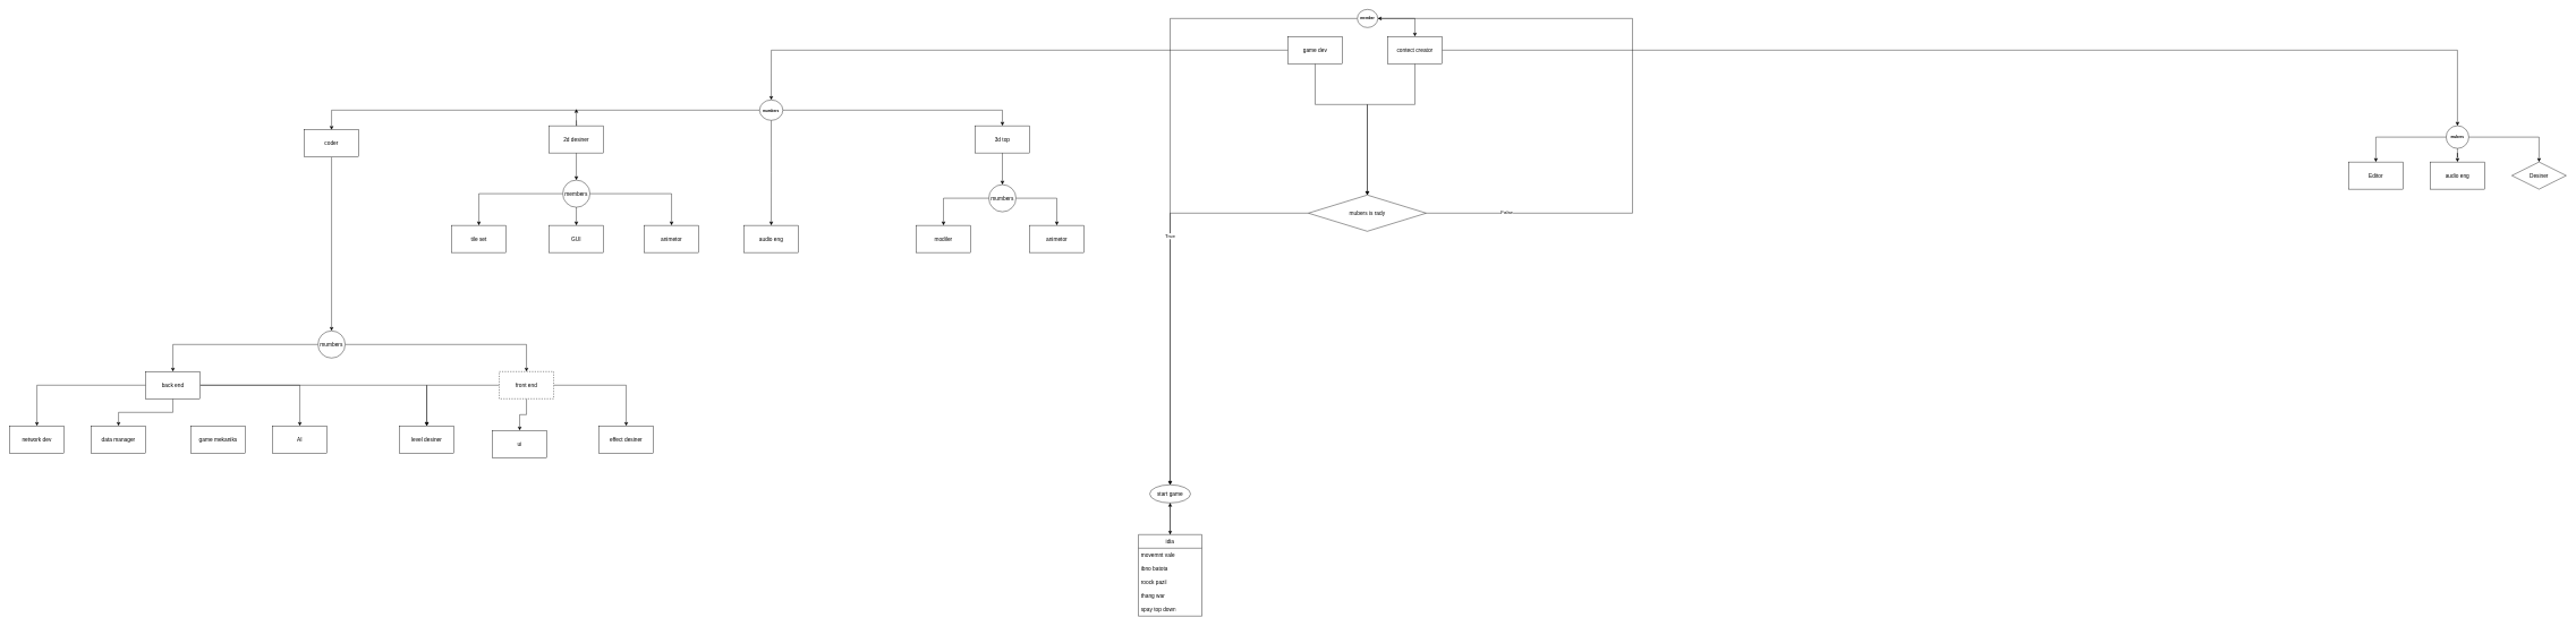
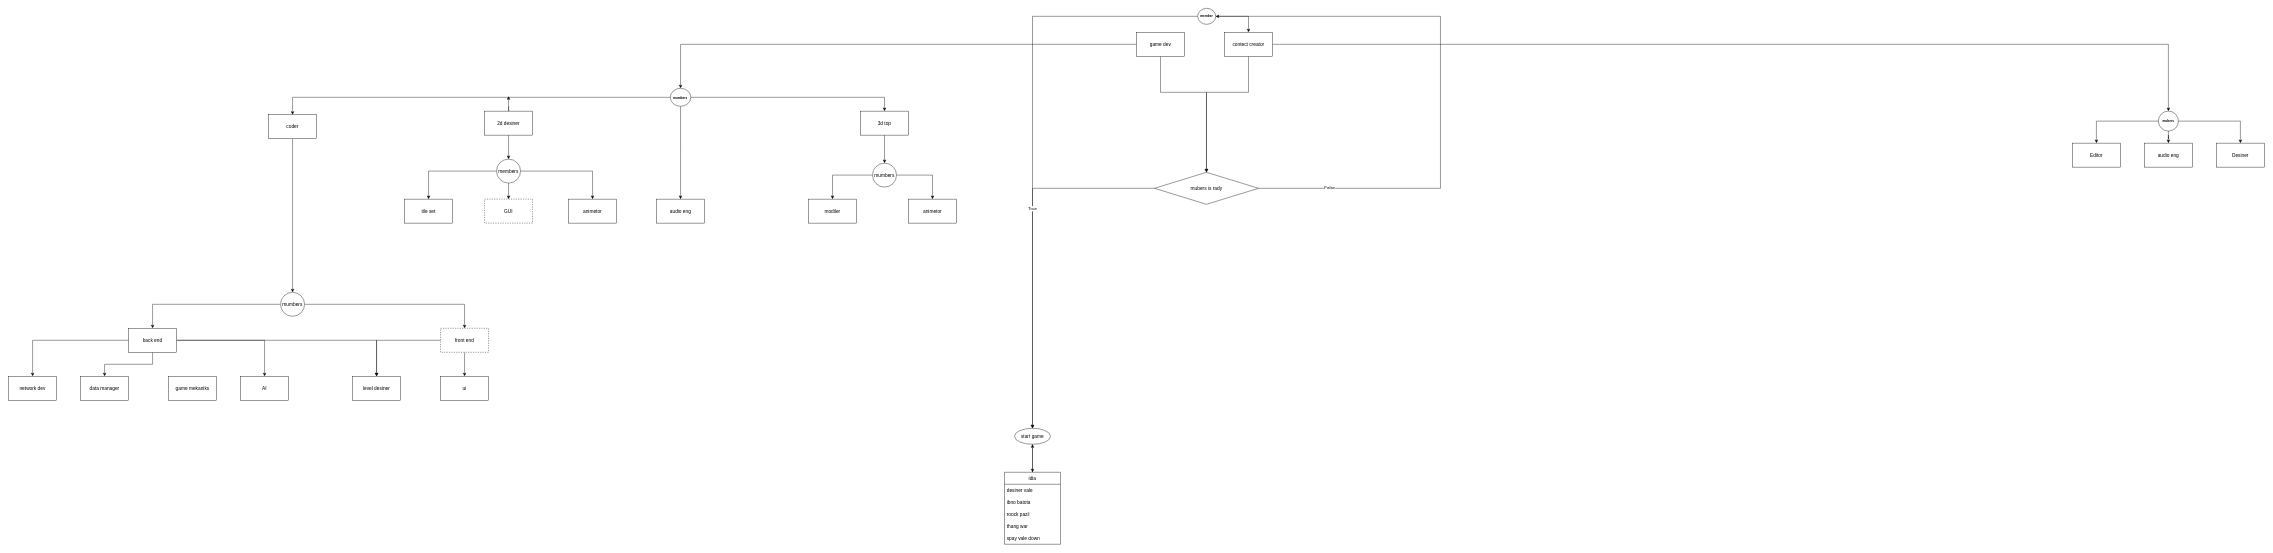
  <mxCell id="0" />
  <mxCell id="1" parent="0" />
  <mxCell id="2" value="" style="edgeStyle=orthogonalEdgeStyle;rounded=0;orthogonalLoop=1;jettySize=auto;html=1;" edge="1" parent="1" source="4" target="68"><mxGeometry relative="1" as="geometry" /></mxCell>
  <mxCell id="3" value="" style="edgeStyle=orthogonalEdgeStyle;rounded=0;orthogonalLoop=1;jettySize=auto;html=1;" edge="1" parent="1" source="4" target="10"><mxGeometry relative="1" as="geometry" /></mxCell>
  <mxCell id="4" value="&lt;h6&gt;member&lt;/h6&gt;" style="ellipse;whiteSpace=wrap;html=1;" vertex="1" parent="1"><mxGeometry x="2994" y="20" width="45" height="40" as="geometry" /></mxCell>
  <mxCell id="5" value="" style="edgeStyle=orthogonalEdgeStyle;rounded=0;orthogonalLoop=1;jettySize=auto;html=1;" edge="1" parent="1" source="7" target="22"><mxGeometry relative="1" as="geometry" /></mxCell>
  <mxCell id="6" style="edgeStyle=orthogonalEdgeStyle;rounded=0;orthogonalLoop=1;jettySize=auto;html=1;" edge="1" parent="1" source="7" target="66"><mxGeometry relative="1" as="geometry"><Array as="points"><mxPoint x="2901" y="230" /><mxPoint x="3016" y="230" /></Array></mxGeometry></mxCell>
  <mxCell id="7" value="game dev" style="whiteSpace=wrap;html=1;" vertex="1" parent="1"><mxGeometry x="2841" y="80" width="120" height="60" as="geometry" /></mxCell>
  <mxCell id="8" value="" style="edgeStyle=orthogonalEdgeStyle;rounded=0;orthogonalLoop=1;jettySize=auto;html=1;" edge="1" parent="1" source="10" target="14"><mxGeometry relative="1" as="geometry" /></mxCell>
  <mxCell id="9" style="edgeStyle=orthogonalEdgeStyle;rounded=0;orthogonalLoop=1;jettySize=auto;html=1;" edge="1" parent="1" source="10" target="66"><mxGeometry relative="1" as="geometry"><Array as="points"><mxPoint x="3121" y="230" /><mxPoint x="3016" y="230" /></Array></mxGeometry></mxCell>
  <mxCell id="10" value="contect creator" style="whiteSpace=wrap;html=1;" vertex="1" parent="1"><mxGeometry x="3061" y="80" width="120" height="60" as="geometry" /></mxCell>
  <mxCell id="11" value="" style="edgeStyle=orthogonalEdgeStyle;rounded=0;orthogonalLoop=1;jettySize=auto;html=1;" edge="1" parent="1" source="14" target="15"><mxGeometry relative="1" as="geometry" /></mxCell>
  <mxCell id="12" value="" style="edgeStyle=orthogonalEdgeStyle;rounded=0;orthogonalLoop=1;jettySize=auto;html=1;" edge="1" parent="1" source="14" target="16"><mxGeometry relative="1" as="geometry" /></mxCell>
  <mxCell id="13" value="" style="edgeStyle=orthogonalEdgeStyle;rounded=0;orthogonalLoop=1;jettySize=auto;html=1;" edge="1" parent="1" source="14" target="17"><mxGeometry relative="1" as="geometry" /></mxCell>
  <mxCell id="14" value="&lt;h6&gt;mubers&lt;/h6&gt;" style="ellipse;whiteSpace=wrap;html=1;" vertex="1" parent="1"><mxGeometry x="5396" y="277" width="50" height="50" as="geometry" /></mxCell>
  <mxCell id="15" value="Editor" style="whiteSpace=wrap;html=1;" vertex="1" parent="1"><mxGeometry x="5181" y="357" width="120" height="60" as="geometry" /></mxCell>
- <mxCell id="16" value="Desiner" style="rhombus;whiteSpace=wrap;html=1;" vertex="1" parent="1"><mxGeometry x="5541" y="357" width="120" height="60" as="geometry" /></mxCell>
+ <mxCell id="16" value="Desiner" style="whiteSpace=wrap;html=1;" vertex="1" parent="1"><mxGeometry x="5541" y="357" width="120" height="60" as="geometry" /></mxCell>
  <mxCell id="17" value="audio eng" style="whiteSpace=wrap;html=1;" vertex="1" parent="1"><mxGeometry x="5361" y="357" width="120" height="60" as="geometry" /></mxCell>
  <mxCell id="18" value="" style="edgeStyle=orthogonalEdgeStyle;rounded=0;orthogonalLoop=1;jettySize=auto;html=1;" edge="1" parent="1" source="22" target="24"><mxGeometry relative="1" as="geometry" /></mxCell>
  <mxCell id="19" value="" style="edgeStyle=orthogonalEdgeStyle;rounded=0;orthogonalLoop=1;jettySize=auto;html=1;" edge="1" parent="1" source="22" target="26"><mxGeometry relative="1" as="geometry" /></mxCell>
  <mxCell id="20" value="" style="edgeStyle=orthogonalEdgeStyle;rounded=0;orthogonalLoop=1;jettySize=auto;html=1;" edge="1" parent="1" target="34"><mxGeometry relative="1" as="geometry"><mxPoint x="1270.995" y="265" as="sourcePoint" /></mxGeometry></mxCell>
  <mxCell id="21" value="" style="edgeStyle=orthogonalEdgeStyle;rounded=0;orthogonalLoop=1;jettySize=auto;html=1;" edge="1" parent="1" source="22" target="53"><mxGeometry relative="1" as="geometry" /></mxCell>
  <mxCell id="22" value="&lt;h6&gt;mumbers&lt;/h6&gt;" style="ellipse;whiteSpace=wrap;html=1;" vertex="1" parent="1"><mxGeometry x="1675.36" y="220" width="51.25" height="45" as="geometry" /></mxCell>
  <mxCell id="23" value="" style="edgeStyle=orthogonalEdgeStyle;rounded=0;orthogonalLoop=1;jettySize=auto;html=1;" edge="1" parent="1" source="24" target="43"><mxGeometry relative="1" as="geometry" /></mxCell>
  <mxCell id="24" value="coder" style="whiteSpace=wrap;html=1;" vertex="1" parent="1"><mxGeometry x="670.995" y="286" width="120" height="60" as="geometry" /></mxCell>
  <mxCell id="25" value="" style="edgeStyle=orthogonalEdgeStyle;rounded=0;orthogonalLoop=1;jettySize=auto;html=1;" edge="1" parent="1" source="26" target="29"><mxGeometry relative="1" as="geometry" /></mxCell>
  <mxCell id="26" value="3d top" style="whiteSpace=wrap;html=1;" vertex="1" parent="1"><mxGeometry x="2150.975" y="277" width="120" height="60" as="geometry" /></mxCell>
  <mxCell id="27" value="" style="edgeStyle=orthogonalEdgeStyle;rounded=0;orthogonalLoop=1;jettySize=auto;html=1;" edge="1" parent="1" source="29" target="30"><mxGeometry relative="1" as="geometry" /></mxCell>
  <mxCell id="28" value="" style="edgeStyle=orthogonalEdgeStyle;rounded=0;orthogonalLoop=1;jettySize=auto;html=1;" edge="1" parent="1" source="29" target="31"><mxGeometry relative="1" as="geometry" /></mxCell>
  <mxCell id="29" value="mumbers" style="ellipse;whiteSpace=wrap;html=1;" vertex="1" parent="1"><mxGeometry x="2180.97" y="407" width="60.01" height="60" as="geometry" /></mxCell>
  <mxCell id="30" value="modiler" style="whiteSpace=wrap;html=1;" vertex="1" parent="1"><mxGeometry x="2020.975" y="497" width="120" height="60" as="geometry" /></mxCell>
  <mxCell id="31" value="animetor" style="whiteSpace=wrap;html=1;" vertex="1" parent="1"><mxGeometry x="2270.975" y="497" width="120" height="60" as="geometry" /></mxCell>
  <mxCell id="32" value="" style="edgeStyle=orthogonalEdgeStyle;rounded=0;orthogonalLoop=1;jettySize=auto;html=1;" edge="1" parent="1" source="34" target="38"><mxGeometry relative="1" as="geometry" /></mxCell>
  <mxCell id="33" style="edgeStyle=orthogonalEdgeStyle;rounded=0;orthogonalLoop=1;jettySize=auto;html=1;" edge="1" parent="1" source="34"><mxGeometry relative="1" as="geometry"><mxPoint x="1270.985" y="240" as="targetPoint" /></mxGeometry></mxCell>
  <mxCell id="34" value="2d desiner" style="whiteSpace=wrap;html=1;" vertex="1" parent="1"><mxGeometry x="1210.985" y="277" width="120" height="60" as="geometry" /></mxCell>
  <mxCell id="35" value="" style="edgeStyle=orthogonalEdgeStyle;rounded=0;orthogonalLoop=1;jettySize=auto;html=1;" edge="1" parent="1" source="38" target="39"><mxGeometry relative="1" as="geometry" /></mxCell>
  <mxCell id="36" value="" style="edgeStyle=orthogonalEdgeStyle;rounded=0;orthogonalLoop=1;jettySize=auto;html=1;" edge="1" parent="1" source="38" target="40"><mxGeometry relative="1" as="geometry" /></mxCell>
  <mxCell id="37" value="" style="edgeStyle=orthogonalEdgeStyle;rounded=0;orthogonalLoop=1;jettySize=auto;html=1;" edge="1" parent="1" source="38" target="56"><mxGeometry relative="1" as="geometry" /></mxCell>
  <mxCell id="38" value="members" style="ellipse;whiteSpace=wrap;html=1;" vertex="1" parent="1"><mxGeometry x="1240.99" y="397" width="60.01" height="60" as="geometry" /></mxCell>
- <mxCell id="39" value="tile set" style="whiteSpace=wrap;html=1;" vertex="1" parent="1"><mxGeometry x="995.995" y="497" width="120" height="60" as="geometry" /></mxCell>
+ <mxCell id="39" value="tile set" style="whiteSpace=wrap;html=1;" vertex="1" parent="1"><mxGeometry x="1010.995" y="497" width="120" height="60" as="geometry" /></mxCell>
  <mxCell id="40" value="animetor" style="whiteSpace=wrap;html=1;" vertex="1" parent="1"><mxGeometry x="1420.995" y="497" width="120" height="60" as="geometry" /></mxCell>
  <mxCell id="41" value="" style="edgeStyle=orthogonalEdgeStyle;rounded=0;orthogonalLoop=1;jettySize=auto;html=1;" edge="1" parent="1" source="43" target="48"><mxGeometry relative="1" as="geometry" /></mxCell>
  <mxCell id="42" value="" style="edgeStyle=orthogonalEdgeStyle;rounded=0;orthogonalLoop=1;jettySize=auto;html=1;" edge="1" parent="1" source="43" target="52"><mxGeometry relative="1" as="geometry" /></mxCell>
  <mxCell id="43" value="mumbers" style="ellipse;whiteSpace=wrap;html=1;" vertex="1" parent="1"><mxGeometry x="700.99" y="730" width="60.01" height="60" as="geometry" /></mxCell>
  <mxCell id="44" value="" style="edgeStyle=orthogonalEdgeStyle;rounded=0;orthogonalLoop=1;jettySize=auto;html=1;" edge="1" parent="1" source="48" target="58"><mxGeometry relative="1" as="geometry" /></mxCell>
  <mxCell id="45" value="" style="edgeStyle=orthogonalEdgeStyle;rounded=0;orthogonalLoop=1;jettySize=auto;html=1;" edge="1" parent="1" source="48" target="59"><mxGeometry relative="1" as="geometry" /></mxCell>
  <mxCell id="46" value="" style="edgeStyle=orthogonalEdgeStyle;rounded=0;orthogonalLoop=1;jettySize=auto;html=1;" edge="1" parent="1" source="48" target="54"><mxGeometry relative="1" as="geometry" /></mxCell>
  <mxCell id="47" value="" style="edgeStyle=orthogonalEdgeStyle;rounded=0;orthogonalLoop=1;jettySize=auto;html=1;" edge="1" parent="1" source="48" target="61"><mxGeometry relative="1" as="geometry" /></mxCell>
  <mxCell id="48" value="back end" style="whiteSpace=wrap;html=1;" vertex="1" parent="1"><mxGeometry x="320.995" y="820" width="120" height="60" as="geometry" /></mxCell>
  <mxCell id="49" value="" style="edgeStyle=orthogonalEdgeStyle;rounded=0;orthogonalLoop=1;jettySize=auto;html=1;" edge="1" parent="1" source="52" target="54"><mxGeometry relative="1" as="geometry" /></mxCell>
- <mxCell id="50" value="" style="edgeStyle=orthogonalEdgeStyle;rounded=0;orthogonalLoop=1;jettySize=auto;html=1;" edge="1" parent="1" source="52" target="55"><mxGeometry relative="1" as="geometry" /></mxCell>
  <mxCell id="51" value="" style="edgeStyle=orthogonalEdgeStyle;rounded=0;orthogonalLoop=1;jettySize=auto;html=1;" edge="1" parent="1" source="52" target="57"><mxGeometry relative="1" as="geometry" /></mxCell>
  <mxCell id="52" value="front end" style="whiteSpace=wrap;html=1;dashed=1;" vertex="1" parent="1"><mxGeometry x="1100.995" y="820" width="120" height="60" as="geometry" /></mxCell>
  <mxCell id="53" value="audio eng" style="whiteSpace=wrap;html=1;" vertex="1" parent="1"><mxGeometry x="1640.975" y="497" width="120" height="60" as="geometry" /></mxCell>
  <mxCell id="54" value="level desiner" style="whiteSpace=wrap;html=1;" vertex="1" parent="1"><mxGeometry x="880.995" y="940" width="120" height="60" as="geometry" /></mxCell>
- <mxCell id="55" value="effect desiner" style="whiteSpace=wrap;html=1;" vertex="1" parent="1"><mxGeometry x="1320.995" y="940" width="120" height="60" as="geometry" /></mxCell>
- <mxCell id="56" value="GUI" style="whiteSpace=wrap;html=1;" vertex="1" parent="1"><mxGeometry x="1210.995" y="497" width="120" height="60" as="geometry" /></mxCell>
- <mxCell id="57" value="ui" style="whiteSpace=wrap;html=1;" vertex="1" parent="1"><mxGeometry x="1085.995" y="950" width="120" height="60" as="geometry" /></mxCell>
+ <mxCell id="56" value="GUI" style="whiteSpace=wrap;html=1;dashed=1;" vertex="1" parent="1"><mxGeometry x="1210.995" y="497" width="120" height="60" as="geometry" /></mxCell>
+ <mxCell id="57" value="ui" style="whiteSpace=wrap;html=1;" vertex="1" parent="1"><mxGeometry x="1100.995" y="940" width="120" height="60" as="geometry" /></mxCell>
  <mxCell id="58" value="network dev" style="whiteSpace=wrap;html=1;" vertex="1" parent="1"><mxGeometry x="20.995" y="940" width="120" height="60" as="geometry" /></mxCell>
  <mxCell id="59" value="data manager" style="whiteSpace=wrap;html=1;" vertex="1" parent="1"><mxGeometry x="200.995" y="940" width="120" height="60" as="geometry" /></mxCell>
  <mxCell id="60" value="game mekaniks" style="whiteSpace=wrap;html=1;" vertex="1" parent="1"><mxGeometry x="420.985" y="940" width="120" height="60" as="geometry" /></mxCell>
  <mxCell id="61" value="AI" style="whiteSpace=wrap;html=1;" vertex="1" parent="1"><mxGeometry x="600.985" y="940" width="120" height="60" as="geometry" /></mxCell>
  <mxCell id="62" style="edgeStyle=orthogonalEdgeStyle;rounded=0;orthogonalLoop=1;jettySize=auto;html=1;entryX=1;entryY=0.5;entryDx=0;entryDy=0;" edge="1" parent="1" source="66" target="4"><mxGeometry relative="1" as="geometry"><mxPoint x="3430" y="40" as="targetPoint" /><Array as="points"><mxPoint x="3601" y="470" /><mxPoint x="3601" y="40" /></Array></mxGeometry></mxCell>
  <mxCell id="63" value="False" style="edgeLabel;html=1;align=center;verticalAlign=middle;resizable=0;points=[];" vertex="1" connectable="0" parent="62"><mxGeometry x="-0.755" y="3" relative="1" as="geometry"><mxPoint as="offset" /></mxGeometry></mxCell>
  <mxCell id="64" value="" style="edgeStyle=orthogonalEdgeStyle;rounded=0;orthogonalLoop=1;jettySize=auto;html=1;" edge="1" parent="1" source="66" target="68"><mxGeometry relative="1" as="geometry" /></mxCell>
  <mxCell id="65" value="True" style="edgeLabel;html=1;align=center;verticalAlign=middle;resizable=0;points=[];" vertex="1" connectable="0" parent="64"><mxGeometry x="-0.215" y="-1" relative="1" as="geometry"><mxPoint as="offset" /></mxGeometry></mxCell>
  <mxCell id="66" value="mubers is rady" style="rhombus;whiteSpace=wrap;html=1;" vertex="1" parent="1"><mxGeometry x="2886" y="430" width="260" height="80" as="geometry" /></mxCell>
  <mxCell id="67" style="edgeStyle=orthogonalEdgeStyle;rounded=0;orthogonalLoop=1;jettySize=auto;html=1;" edge="1" parent="1" source="68"><mxGeometry relative="1" as="geometry"><mxPoint x="2581" y="1180" as="targetPoint" /></mxGeometry></mxCell>
  <mxCell id="68" value="start game" style="ellipse;whiteSpace=wrap;html=1;" vertex="1" parent="1"><mxGeometry x="2536" y="1070" width="90" height="40" as="geometry" /></mxCell>
  <mxCell id="69" value="" style="edgeStyle=orthogonalEdgeStyle;rounded=0;orthogonalLoop=1;jettySize=auto;html=1;" edge="1" parent="1" source="70" target="68"><mxGeometry relative="1" as="geometry" /></mxCell>
  <mxCell id="70" value="idia" style="swimlane;fontStyle=0;childLayout=stackLayout;horizontal=1;startSize=30;horizontalStack=0;resizeParent=1;resizeParentMax=0;resizeLast=0;collapsible=1;marginBottom=0;whiteSpace=wrap;html=1;" vertex="1" parent="1"><mxGeometry x="2511" y="1180" width="140" height="180" as="geometry" /></mxCell>
- <mxCell id="71" value="movemnt vale" style="text;strokeColor=none;fillColor=none;align=left;verticalAlign=middle;spacingLeft=4;spacingRight=4;overflow=hidden;points=[[0,0.5],[1,0.5]];portConstraint=eastwest;rotatable=0;whiteSpace=wrap;html=1;" vertex="1" parent="70"><mxGeometry y="30" width="140" height="30" as="geometry" /></mxCell>
+ <mxCell id="71" value="desiner vale" style="text;strokeColor=none;fillColor=none;align=left;verticalAlign=middle;spacingLeft=4;spacingRight=4;overflow=hidden;points=[[0,0.5],[1,0.5]];portConstraint=eastwest;rotatable=0;whiteSpace=wrap;html=1;" vertex="1" parent="70"><mxGeometry y="30" width="140" height="30" as="geometry" /></mxCell>
  <mxCell id="72" value="ibno batota" style="text;strokeColor=none;fillColor=none;align=left;verticalAlign=middle;spacingLeft=4;spacingRight=4;overflow=hidden;points=[[0,0.5],[1,0.5]];portConstraint=eastwest;rotatable=0;whiteSpace=wrap;html=1;" vertex="1" parent="70"><mxGeometry y="60" width="140" height="30" as="geometry" /></mxCell>
  <mxCell id="73" value="roock pazil" style="text;strokeColor=none;fillColor=none;align=left;verticalAlign=middle;spacingLeft=4;spacingRight=4;overflow=hidden;points=[[0,0.5],[1,0.5]];portConstraint=eastwest;rotatable=0;whiteSpace=wrap;html=1;" vertex="1" parent="70"><mxGeometry y="90" width="140" height="30" as="geometry" /></mxCell>
  <mxCell id="74" value="thang war" style="text;strokeColor=none;fillColor=none;align=left;verticalAlign=middle;spacingLeft=4;spacingRight=4;overflow=hidden;points=[[0,0.5],[1,0.5]];portConstraint=eastwest;rotatable=0;whiteSpace=wrap;html=1;" vertex="1" parent="70"><mxGeometry y="120" width="140" height="30" as="geometry" /></mxCell>
- <mxCell id="75" value="spay top down" style="text;strokeColor=none;fillColor=none;align=left;verticalAlign=middle;spacingLeft=4;spacingRight=4;overflow=hidden;points=[[0,0.5],[1,0.5]];portConstraint=eastwest;rotatable=0;whiteSpace=wrap;html=1;" vertex="1" parent="70"><mxGeometry y="150" width="140" height="30" as="geometry" /></mxCell>
+ <mxCell id="75" value="spay vale down" style="text;strokeColor=none;fillColor=none;align=left;verticalAlign=middle;spacingLeft=4;spacingRight=4;overflow=hidden;points=[[0,0.5],[1,0.5]];portConstraint=eastwest;rotatable=0;whiteSpace=wrap;html=1;" vertex="1" parent="70"><mxGeometry y="150" width="140" height="30" as="geometry" /></mxCell>
